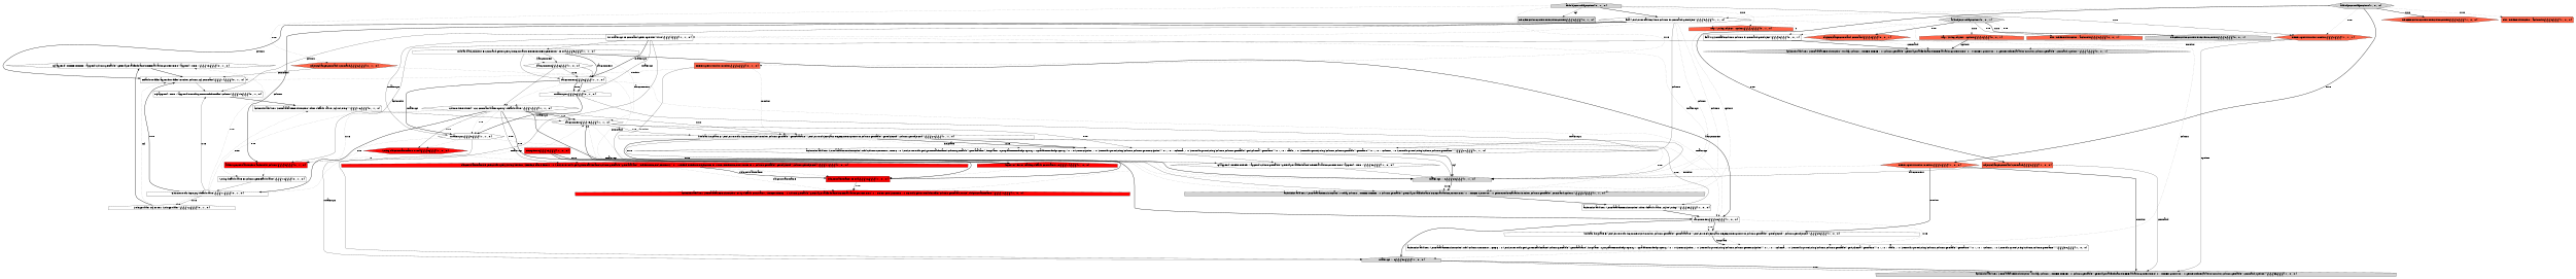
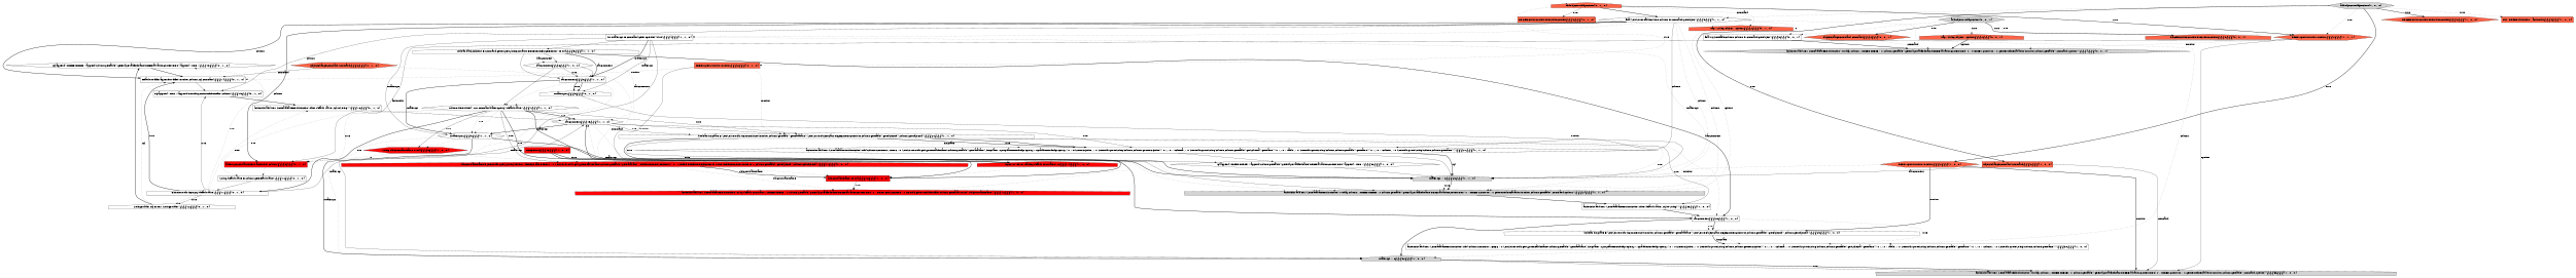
  digraph {
    node [fillcolor=white shape=house style=filled]
    edge [style=dotted]
    n1 [label="sql.append(\"ALTER TABLE \").append(column.getTable().getFullyQualifiedName(DBPEvaluationContext.DDL)).append(\" ADD \")@@@13@@@['0', '1', '0']" shape=hexagon]
    n2 [label="DefaultModifier.appendModifier(monitor,column,sql,command)@@@14@@@['0', '1', '0']" shape=note]
    n3 [label="sql.append(\" FOR \").append(DBUtils.getQuotedIdentifier(column))@@@15@@@['0', '1', '0']" shape=note]
    n4 [label="int totalProps = command.getProperties().size()@@@4@@@['1', '1', '0']" shape=note]
    n5 [label="hasComment@@@6@@@['1', '1', '0']" shape=note]
    n6 [label="boolean hasComment = command.getProperty(DBConstants.PROP_ID_DESCRIPTION) != null@@@5@@@['1', '1', '0']"]
    n7 [label="totalProps--@@@6@@@['0', '1', '0']"]
    n8 [label="totalProps--@@@8@@@['1', '1', '0']" shape=hexagon]
    n9 [fillcolor=lightgray label="totalProps > 0@@@23@@@['1', '1', '0']"]
    n10 [fillcolor=lightgray label="totalProps > 0@@@32@@@['1', '0', '0']"]
    n11 [label="column.isPersisted() && command.hasProperty(\"defaultValue\")@@@7@@@['1', '1', '0']" shape=hexagon]
    n12 [label="hasComment@@@19@@@['1', '1', '0']" shape=hexagon]
    n13 [label="hasComment@@@28@@@['1', '0', '0']" shape=note]
    n14 [label="hasComment@@@6@@@['1', '0', '0']" shape=hexagon]
    n15 [fillcolor=red label="String oldConstraintName = null@@@9@@@['1', '0', '0']" shape=hexagon]
    n16 [fillcolor=red label="addDropConstraintAction(actionList,column)@@@9@@@['0', '1', '0']" shape=note]
    n17 [fillcolor=lightgray label="actionList.add(new SQLDatabasePersistAction(\"Modify column\",\"ALTER TABLE \" + column.getTable().getFullyQualifiedName(DBPEvaluationContext.DDL) + \" ALTER COLUMN \" + getNestedDeclaration(monitor,column.getTable(),command,options)))@@@24@@@['1', '1', '0']"]
    n18 [fillcolor=lightgray label="actionList.add(new SQLDatabasePersistAction(\"Modify column\",\"ALTER TABLE \" + column.getTable().getFullyQualifiedName(DBPEvaluationContext.DDL) + \" ALTER COLUMN \" + getNestedDeclaration(monitor,column.getTable(),command,options)))@@@33@@@['1', '0', '0']"]
    n19 [fillcolor=lightgray label="addObjectModifyActions['0', '0', '1']" shape=hexagon]
    n20 [fillcolor=tomato label="DBRProgressMonitor monitor@@@2@@@['1', '1', '1']" shape=hexagon]
    n21 [label="final MySQLTableColumn column = command.getObject()@@@3@@@['0', '0', '1']" shape=note]
    n22 [fillcolor=tomato label="ObjectChangeCommand command@@@2@@@['0', '0', '1']" shape=hexagon]
-   n23 [fillcolor=tomato label="List<DBEPersistAction> actionList@@@2@@@['0', '0', '1']"]
-   n24 [fillcolor=lightgray label="DBCExecutionContext executionContext@@@2@@@['0', '0', '1']"]
+   n24 [fillcolor=tomato label="DBCExecutionContext executionContext@@@2@@@['0', '0', '1']"]
    n25 [fillcolor=tomato label="Map<String,Object> options@@@2@@@['0', '0', '1']"]
    n26 [fillcolor=lightgray label="actionList.add(new SQLDatabasePersistAction(\"Modify column\",\"ALTER TABLE \" + column.getTable().getFullyQualifiedName(DBPEvaluationContext.DDL) + \" MODIFY COLUMN \" + getNestedDeclaration(monitor,column.getTable(),command,options)))@@@4@@@['0', '0', '1']" shape=hexagon]
    n27 [fillcolor=red label="oldConstraintName = JDBCUtils.queryString(session,\"SELECT name FROM \" + SQLServerUtils.getSystemTableName(column.getTable().getDatabase(),\"DEFAULT_CONSTRAINTS\") + \" WHERE PARENT_OBJECT_ID = ? AND PARENT_COLUMN_ID = ?\",column.getTable().getObjectId(),column.getObjectId())@@@11@@@['1', '0', '0']"]
    n28 [label="String defaultValue = column.getDefaultValue()@@@10@@@['0', '1', '0']" shape=note]
    n29 [fillcolor=red label="oldConstraintName != null@@@16@@@['1', '0', '0']" shape=note]
    n30 [fillcolor=red label="actionList.add(new SQLDatabasePersistAction(\"Drop default constraint\",\"ALTER TABLE \" + column.getTable().getFullyQualifiedName(DBPEvaluationContext.DDL) + \" DROP CONSTRAINT \" + DBUtils.getQuotedIdentifier(column.getDataSource(),oldConstraintName)))@@@17@@@['1', '0', '0']"]
    n31 [label="actionList.add(new SQLDatabasePersistAction(\"Alter default value\",sql.toString()))@@@16@@@['0', '1', '0']" shape=note]
-   n32 [fillcolor=lightgray label="addObjectModifyActions['0', '1', '0']"]
+   n32 [fillcolor=tomato label="addObjectModifyActions['0', '1', '0']"]
    n33 [fillcolor=tomato label="Map<String,Object> options@@@2@@@['0', '1', '0']"]
    n34 [fillcolor=tomato label="ObjectChangeCommand command@@@2@@@['0', '1', '0']" shape=hexagon]
    n35 [fillcolor=tomato label="DBRProgressMonitor monitor@@@2@@@['0', '1', '0']" shape=note]
    n36 [label="final SQLServerTableColumn column = command.getObject()@@@3@@@['1', '1', '0']" shape=hexagon]
-   n37 [fillcolor=lightgray label="DBCExecutionContext executionContext@@@2@@@['0', '1', '0']" shape=note]
+   n37 [fillcolor=tomato label="DBCExecutionContext executionContext@@@2@@@['0', '1', '0']" shape=note]
    n38 [label="boolean isUpdate = SQLServerUtils.isCommentSet(monitor,column.getTable().getDatabase(),SQLServerObjectClass.OBJECT_OR_COLUMN,column.getTable().getObjectId(),column.getObjectId())@@@20@@@['1', '1', '0']"]
    n39 [label="actionList.add(new SQLDatabasePersistAction(\"Add column comment\",\"EXEC \" + SQLServerUtils.getSystemTableName(column.getTable().getDatabase(),isUpdate? \"sp_updateextendedproperty\": \"sp_addextendedproperty\") + \" 'MS_Description', \" + SQLUtils.quoteString(column,column.getDescription()) + \",\" + \" 'schema', \" + SQLUtils.quoteString(column,column.getTable().getSchema().getName()) + \",\" + \" 'table', \" + SQLUtils.quoteString(column,column.getTable().getName()) + \",\" + \" 'column', \" + SQLUtils.quoteString(column,column.getName())))@@@21@@@['1', '1', '0']" shape=hexagon]
    n40 [label="actionList.add(new SQLDatabasePersistAction(\"Add column comment\",\"EXEC \" + SQLServerUtils.getSystemTableName(column.getTable().getDatabase(),isUpdate? \"sp_updateextendedproperty\": \"sp_addextendedproperty\") + \" 'MS_Description', \" + SQLUtils.quoteString(column,column.getDescription()) + \",\" + \" 'schema', \" + SQLUtils.quoteString(column,column.getTable().getSchema().getName()) + \",\" + \" 'table', \" + SQLUtils.quoteString(column,column.getTable().getName()) + \",\" + \" 'column', \" + SQLUtils.quoteString(column,column.getName())))@@@30@@@['1', '0', '0']" shape=note]
    n41 [label="sql.append(\"ALTER TABLE \").append(column.getTable().getFullyQualifiedName(DBPEvaluationContext.DDL)).append(\" ADD \")@@@22@@@['1', '0', '0']" shape=hexagon]
    n42 [label="!CommonUtils.isEmpty(defaultValue)@@@11@@@['0', '1', '0']"]
    n43 [label="boolean isUpdate = SQLServerUtils.isCommentSet(monitor,column.getTable().getDatabase(),SQLServerObjectClass.OBJECT_OR_COLUMN,column.getTable().getObjectId(),column.getObjectId())@@@29@@@['1', '0', '0']"]
    n44 [label="actionList.add(new SQLDatabasePersistAction(\"Alter default value\",sql.toString()))@@@25@@@['1', '0', '0']" shape=note]
    n45 [label="StringBuilder sql = new StringBuilder()@@@12@@@['0', '1', '0']"]
    n46 [fillcolor=tomato label="DBRProgressMonitor monitor@@@2@@@['1', '0', '0']" shape=hexagon]
    n47 [fillcolor=red label="Exception e@@@13@@@['1', '0', '0']" shape=note]
    n48 [fillcolor=red label="log.error(\"Error reading default constraints\",e)@@@14@@@['1', '0', '0']"]
    n49 [fillcolor=lightgray label="addObjectModifyActions['1', '0', '0']" shape=hexagon]
    n50 [fillcolor=tomato label="ObjectChangeCommand command@@@2@@@['1', '0', '0']" shape=note]
    n51 [fillcolor=tomato label="DBCExecutionContext executionContext@@@2@@@['1', '0', '0']" shape=hexagon]
    n52 [fillcolor=tomato label="List<DBEPersistAction> actionList@@@2@@@['1', '0', '0']" shape=note]
    n1 -> n2 [style=bold]
    n2 -> n3 [style=solid]
    n3 -> n31 [style=bold]
    n4 -> n5 [label=totalProps style=bold]
    n4 -> n6 [style=solid]
    n4 -> n7 [label=totalProps style=solid]
    n4 -> n8 [label=totalProps style=solid]
    n4 -> n9 [label=totalProps]
    n4 -> n10 [label=totalProps style=solid]
    n5 -> n7 [style=bold]
    n5 -> n7 [label=true style=bold]
    n5 -> n8 [label=totalProps style=bold]
-   n5 -> n13 [label=totalProps]
+   n5 -> n10 [label=totalProps]
    n5 -> n11
    n6 -> n5 [label=hasComment style=bold]
    n6 -> n5 [style=solid]
    n6 -> n12 [label=hasComment]
    n6 -> n13 [label=hasComment style=bold]
    n6 -> n14 [label=hasComment]
    n6 -> n14 [style=solid]
-   n7 -> n8 [label=totalProps style=bold]
-   n7 -> n9 [label=totalProps style=solid]
+   n12 -> n8 [label=totalProps style=bold]
+   n7 -> n9 [label=monitor style=solid]
    n7 -> n11
-   n8 -> n9 [label=totalProps]
-   n8 -> n10 [label=totalProps style=solid]
+   n8 -> n9 [label=totalProps style=bold]
+   n8 -> n10 [label=totalProps style=bold]
    n8 -> n15
    n8 -> n16
    n9 -> n17 [label=true]
    n9 -> n17 [style=bold]
    n10 -> n18 [label=true style=bold]
    n10 -> n18 [style=solid]
    n11 -> n8
    n11 -> n8 [label=true]
    n11 -> n12
    n11 -> n12 [label=true style=bold]
    n11 -> n13 [style=bold]
    n11 -> n15 [label=true style=solid]
    n11 -> n16 [label=true]
    n11 -> n27 [label=true style=solid]
    n11 -> n28 [label=true]
    n11 -> n29 [label=true style=bold]
    n11 -> n38 [label=true style=solid]
    n11 -> n42 [label=true style=bold]
    n12 -> n9
    n12 -> n38 [style=solid]
    n12 -> n38 [label=true style=solid]
    n12 -> n39 [label=true style=solid]
    n13 -> n10 [style=bold]
    n13 -> n40 [label=true]
    n13 -> n43 [style=bold]
    n13 -> n43 [label=true]
    n14 -> n5 [label=true style=solid]
    n14 -> n5 [style=solid]
    n14 -> n11 [style=solid]
    n15 -> n16 [label=0]
    n15 -> n27
    n16 -> n28
    n17 -> n44 [style=bold]
    n19 -> n20 [label=true]
    n19 -> n21
    n19 -> n22 [label=true style=bold]
-   n19 -> n23 [label=true style=solid]
    n19 -> n24 [label=true style=bold]
    n19 -> n25 [label=true]
    n20 -> n16 [label=actionList style=solid]
    n20 -> n18 [label=options style=solid]
    n20 -> n26 [label=monitor]
    n21 -> n26 [style=bold]
    n22 -> n26 [label=command]
    n25 -> n26 [label=options style=bold]
    n27 -> n29
    n27 -> n29 [label=oldConstraintName style=bold]
    n27 -> n30 [label=oldConstraintName]
    n28 -> n42 [style=solid]
    n29 -> n12 [style=bold]
    n29 -> n30 [style=solid]
    n29 -> n30 [label=true]
    n30 -> n12
    n31 -> n12 [style=solid]
-   n32 -> n20 [label=true style=solid]
-   n32 -> n33 [label=true]
-   n32 -> n34 [label=true]
+   n32 -> n20 [label=true style=bold]
+   n32 -> n33 [label=command]
    n32 -> n35 [label=true]
    n32 -> n36 [style=bold]
-   n32 -> n37 [label=sql style=solid]
+   n32 -> n37 [label=true style=solid]
    n33 -> n17 [label=options]
    n34 -> n2 [label=command style=solid]
    n34 -> n17 [label=command]
    n35 -> n2 [label=monitor]
    n35 -> n17 [label=monitor style=solid]
    n35 -> n38 [label=monitor]
    n36 -> n2 [label=column style=bold]
    n36 -> n3 [label=column style=solid]
    n36 -> n4
    n36 -> n9 [label=column]
    n36 -> n16 [label=column style=bold]
    n36 -> n17 [label=column]
    n36 -> n21 [label=0]
    n36 -> n39 [label=column style=solid]
    n36 -> n40 [label=column]
    n38 -> n9 [label=true style=bold]
    n38 -> n13
    n38 -> n17 [label=true]
    n38 -> n39 [label=isUpdate]
    n38 -> n39 [label=true style=bold]
    n38 -> n39 [style=bold]
    n38 -> n41 [label=true style=solid]
    n38 -> n44 [label=true style=solid]
    n39 -> n9 [label=sql style=bold]
    n39 -> n9 [style=solid]
    n39 -> n41 [style=solid]
    n40 -> n10
    n41 -> n9 [style=solid]
    n42 -> n1 [label=true]
    n42 -> n2 [label=true style=bold]
    n42 -> n3 [label=true style=solid]
-   n42 -> n12
+   n42 -> n12 [style=solid]
    n42 -> n31 [label=true]
    n42 -> n45 [label=true style=solid]
    n42 -> n45
    n43 -> n40
    n43 -> n40 [label=isUpdate style=bold]
    n44 -> n13 [style=bold]
    n45 -> n1 [style=bold]
    n45 -> n2 [label=sql]
    n46 -> n9 [label=monitor]
    n46 -> n18 [label=monitor style=bold]
    n46 -> n43 [label=monitor style=bold]
    n47 -> n48 [style=bold]
    n47 -> n48 [label=true style=bold]
    n48 -> n29
    n49 -> n20 [label=true]
    n49 -> n36
    n49 -> n46 [label=true style=bold]
    n49 -> n50 [label=true style=bold]
    n49 -> n51 [label=true style=bold]
    n49 -> n52 [label=true]
    n50 -> n9 [label=hasComment style=solid]
    n50 -> n18 [label=command style=solid]
  }
